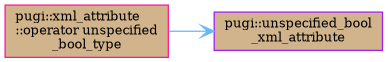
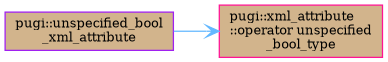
  digraph {
    rankdir=LR
    fontname="DejaVu Serif"
    node [fillcolor=tan fontname="DejaVu Serif" fontsize=10 shape=box style=filled]
    n1 [color=deeppink fontcolor=black height=0.2 label="pugi::xml_attribute\l::operator unspecified\l_bool_type" width=0.4]
    n2 [color=purple height=0.2 label="pugi::unspecified_bool\l_xml_attribute" width=0.4]
-   n1 -> n2 [color=steelblue1 fontname="DejaVu Serif" fontsize=10 labelfontname=Helvetica labelfontsize=10 style=solid arrowhead=vee]
+   n2 -> n1 [color=steelblue1 fontname="DejaVu Serif" fontsize=10 labelfontname=Helvetica labelfontsize=10 style=solid arrowhead=vee]
  }
